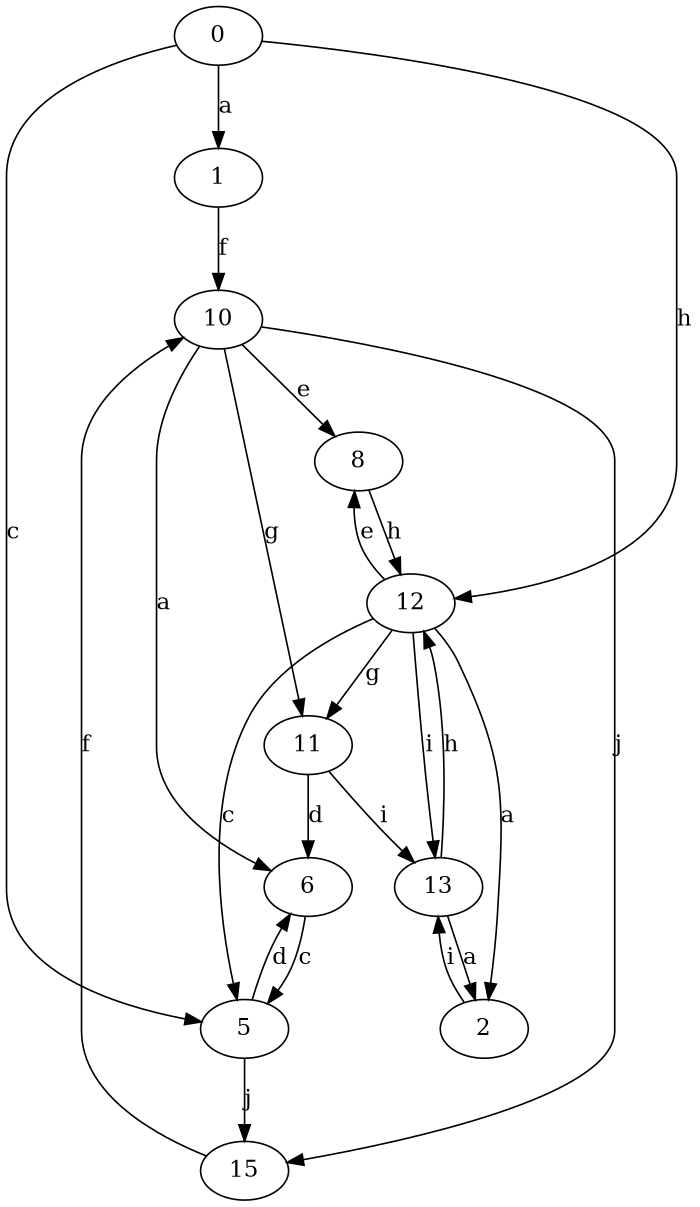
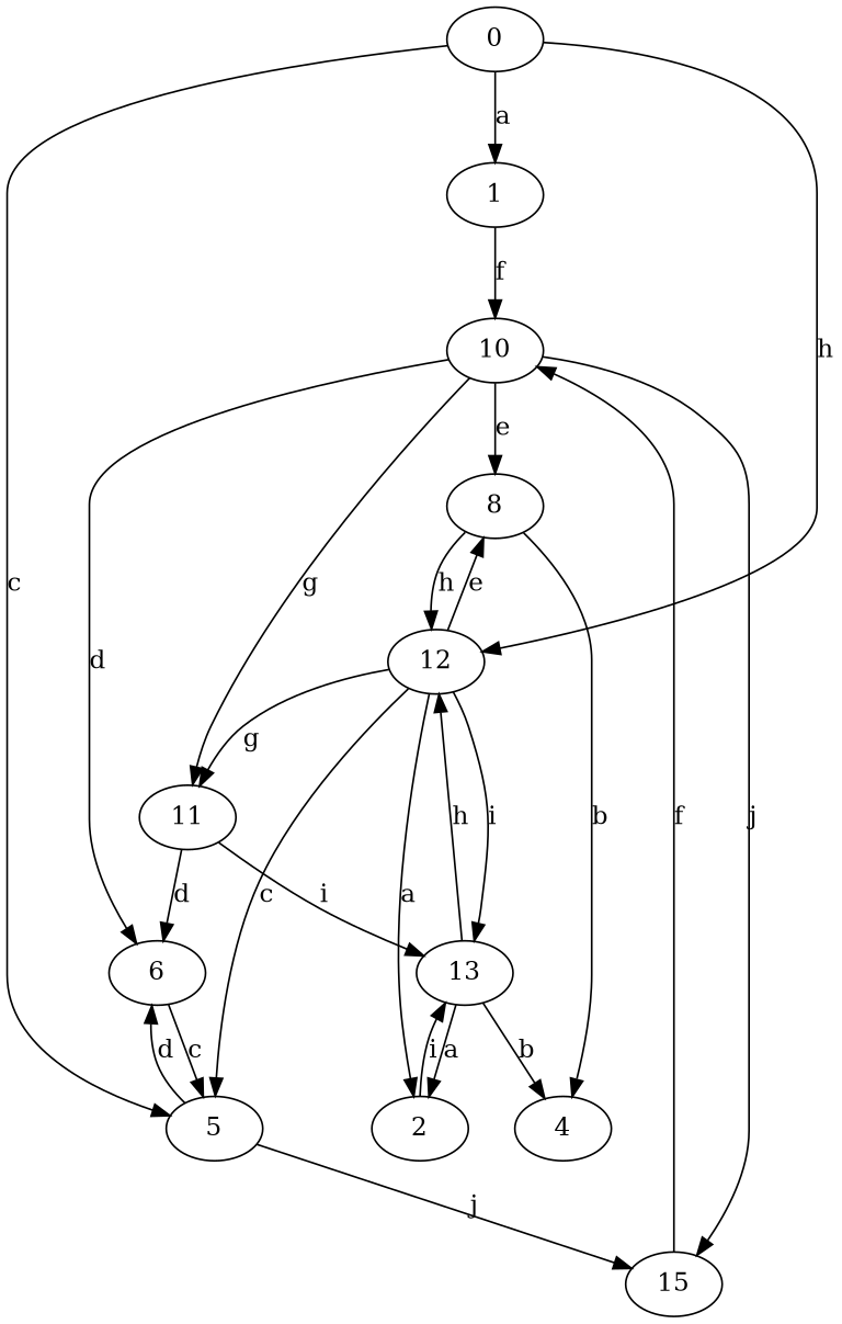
  strict digraph {
    1
    10
    6
    15
    8
    11
    2
    13
    12
+   4
    0
    5
    1 -> 10 [label=f]
-   10 -> 6 [label=a]
+   10 -> 6 [label=d]
    10 -> 15 [label=j]
    10 -> 8 [label=e]
    10 -> 11 [label=g]
    6 -> 5 [label=c]
    15 -> 10 [label=f]
    8 -> 12 [label=h]
+   8 -> 4 [label=b]
    11 -> 6 [label=d]
    11 -> 13 [label=i]
    2 -> 13 [label=i]
    13 -> 2 [label=a]
    13 -> 12 [label=h]
+   13 -> 4 [label=b]
    12 -> 8 [label=e]
    12 -> 11 [label=g]
    12 -> 2 [label=a]
    12 -> 13 [label=i]
    12 -> 5 [label=c]
    0 -> 1 [label=a]
    0 -> 12 [label=h]
    0 -> 5 [label=c]
    5 -> 6 [label=d]
    5 -> 15 [label=j]
  }
